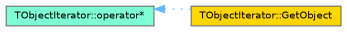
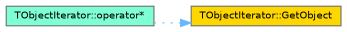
  digraph {
    rankdir=LR
    node [color=gray40 fontname=Helvetica fontsize=10 shape=box style=filled]
    n1 [fillcolor=aquamarine fontcolor=black height=0.2 label="TObjectIterator::operator*" width=0.4]
    n2 [fillcolor=gold height=0.2 label="TObjectIterator::GetObject" width=0.4]
-   n2 -> n1 [color=steelblue1 fontname=Helvetica fontsize=10 labelfontname=Helvetica labelfontsize=10 style=dotted]
+   n1 -> n2 [color=steelblue1 fontname=Helvetica fontsize=10 labelfontname=Helvetica labelfontsize=10 style=dotted]
  }
